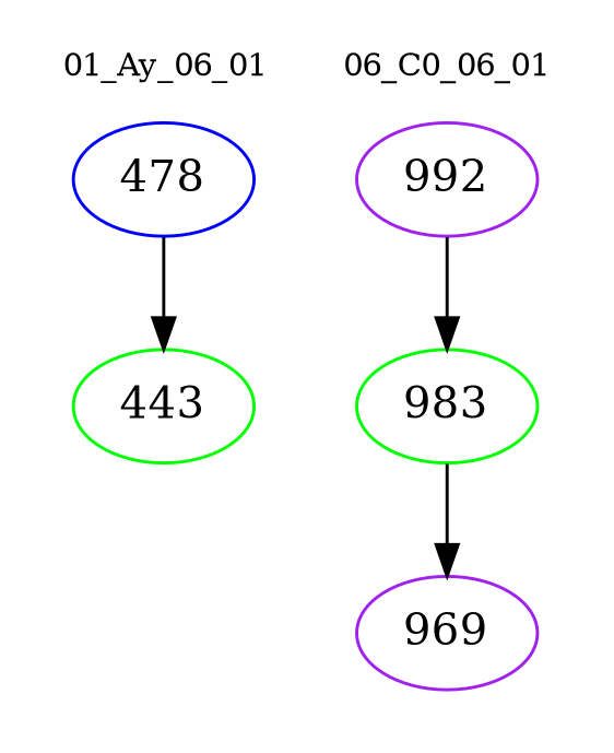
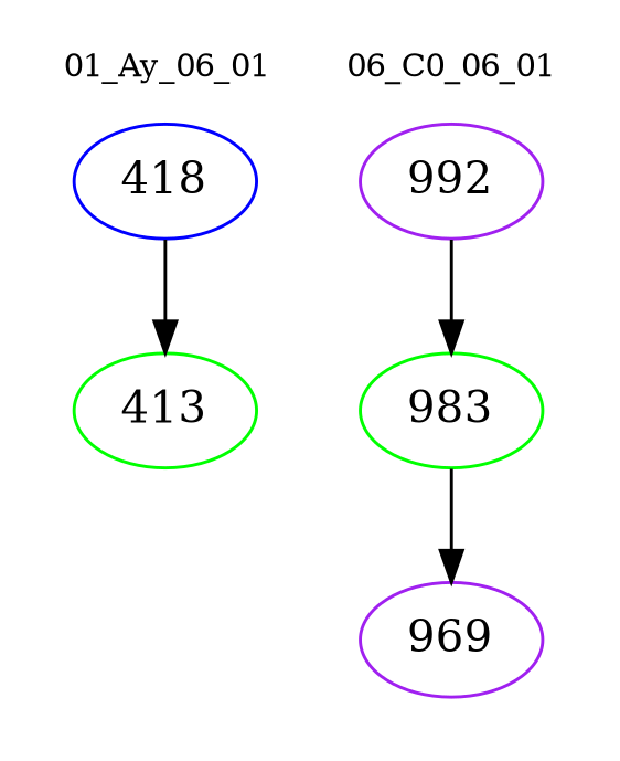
  digraph {
    node [color=green]
    edge [color=black]
-   n1 [color=blue label=478]
-   n2 [label=443]
+   n1 [color=blue label=418]
+   n2 [label=413]
    n3 [color=purple label=992]
    n4 [label=983]
    n5 [color=purple label=969]
    subgraph cluster_1 {
      color=white
      fontsize=10
      label="01_Ay_06_01"
      n1
      n2
    }
    subgraph cluster_2 {
      color=white
      fontsize=10
      label="06_C0_06_01"
      n3
      n4
      n5
    }
    n1 -> n2
    n3 -> n4
    n4 -> n5
  }
